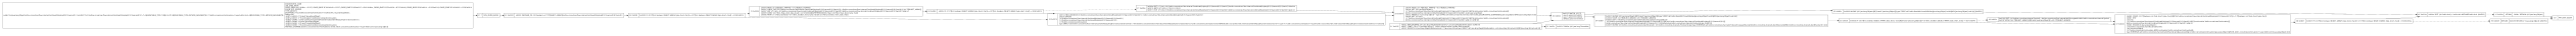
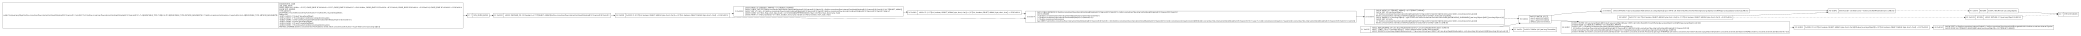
  digraph {
    fontname=Ubuntu
    rankdir=LR
    node [fontname=Ubuntu shape=record]
    edge [fontname=Ubuntu]
    n1 [label="{21\:\ ?|MTH_ENTER_BLOCK\l}"]
    n2 [label="{23\:\ 0x0000|0x0000: INSTANCE_OF  (r0 I:boolean) = (r7 I:??[OBJECT, ARRAY]) kotlinx.coroutines.flow.internal.CombineKt$zipImpl$1$1$second$1$1$emit$1 \l}"]
    n3 [label="{24\:\ 0x0002|0x0002: IF  (r0 I:??[int, boolean, OBJECT, ARRAY, byte, short, char]) == (0 ??[int, boolean, OBJECT, ARRAY, byte, short, char])  \-\> B:28:0x0014 \l}"]
    n4 [label="{25\:\ 0x0004|0x0004: MOVE  (r0 I:??[OBJECT, ARRAY]) = (r7 I:??[OBJECT, ARRAY]) \l0x0005: CHECK_CAST (r0 I:kotlinx.coroutines.flow.internal.CombineKt$zipImpl$1$1$second$1$1$emit$1) = (kotlinx.coroutines.flow.internal.CombineKt$zipImpl$1$1$second$1$1$emit$1) (r0 I:??[OBJECT, ARRAY]) \l0x0007: IGET  (r1 I:int) = (r0 I:kotlinx.coroutines.flow.internal.CombineKt$zipImpl$1$1$second$1$1$emit$1) kotlinx.coroutines.flow.internal.CombineKt$zipImpl$1$1$second$1$1$emit$1.label int \l0x0009: CONST  (r2 I:??[int, float, short, byte, char]) = (\-2147483648(0xffffffff80000000, float:\-0.0) ??[int, float, short, byte, char]) \l0x000b: ARITH  (r1 I:??[int, boolean]) = (r1 I:??[int, boolean, short, byte, char]) & (r2 I:??[int, boolean, short, byte, char]) \l}"]
    n5 [label="{28\:\ 0x0014|0x0014: NEW_INSTANCE  (r0 I:kotlinx.coroutines.flow.internal.CombineKt$zipImpl$1$1$second$1$1$emit$1) =  kotlinx.coroutines.flow.internal.CombineKt$zipImpl$1$1$second$1$1$emit$1 \l0x0016: INVOKE  \l  (r0 I:kotlinx.coroutines.flow.internal.CombineKt$zipImpl$1$1$second$1$1$emit$1)\l  (r5 I:kotlinx.coroutines.flow.internal.CombineKt$zipImpl$1$1$second$1$1)\l  (r7 I:kotlin.coroutines.Continuation)\l type: DIRECT call: kotlinx.coroutines.flow.internal.CombineKt$zipImpl$1$1$second$1$1$emit$1.\<init\>(kotlinx.coroutines.flow.internal.CombineKt$zipImpl$1$1$second$1$1, kotlin.coroutines.Continuation):void A[MD:(kotlinx.coroutines.flow.internal.CombineKt$zipImpl$1$1$second$1$1\<? super T\>, kotlin.coroutines.Continuation\<? super kotlinx.coroutines.flow.internal.CombineKt$zipImpl$1$1$second$1$1$emit$1\>):void (m)]\l}"]
    n6 [label="{26\:\ 0x000c|0x000c: IF  (r1 I:??[int, boolean, OBJECT, ARRAY, byte, short, char]) == (0 ??[int, boolean, OBJECT, ARRAY, byte, short, char])  \-\> B:28:0x0014 \l}"]
    n7 [label="{29\:\ 0x0019|0x0019: MOVE  (r7 I:??[OBJECT, ARRAY]) = (r0 I:??[OBJECT, ARRAY]) \l0x001a: IGET  (r0 I:java.lang.Object) = \l  (r7 I:kotlinx.coroutines.flow.internal.CombineKt$zipImpl$1$1$second$1$1$emit$1 A[D('$continuation' kotlin.coroutines.Continuation)])\l kotlinx.coroutines.flow.internal.CombineKt$zipImpl$1$1$second$1$1$emit$1.result java.lang.Object \l0x001c: INVOKE  (r1 I:java.lang.Object) =  type: STATIC call: kotlin.coroutines.intrinsics.IntrinsicsKt.getCOROUTINE_SUSPENDED():java.lang.Object A[MD:():java.lang.Object (m)]\l0x0020: IGET  (r2 I:int) = \l  (r7 I:kotlinx.coroutines.flow.internal.CombineKt$zipImpl$1$1$second$1$1$emit$1 A[D('$continuation' kotlin.coroutines.Continuation)])\l kotlinx.coroutines.flow.internal.CombineKt$zipImpl$1$1$second$1$1$emit$1.label int  (LINE:92)\l}"]
-   n8 [label="{27\:\ 0x000e|0x000e: IGET  (r7 I:int) = (r0 I:kotlinx.coroutines.flow.internal.CombineKt$zipImpl$1$1$second$1$1$emit$1) kotlinx.coroutines.flow.internal.CombineKt$zipImpl$1$1$second$1$1$emit$1.label int \l0x0010: ARITH  (r7 I:int) = (r7 I:int) \- (r2 I:int) \l0x0011: IPUT  (r7 I:int), (r0 I:kotlinx.coroutines.flow.internal.CombineKt$zipImpl$1$1$second$1$1$emit$1) kotlinx.coroutines.flow.internal.CombineKt$zipImpl$1$1$second$1$1$emit$1.label int \l}"]
    n9 [label="{30\:\ 0x0022|0x0022: SWITCH  (r2 I:??)\l case 0: goto B:34:0x0031\l case 1: goto B:33:0x002d\l default: goto B:31:0x0025 \l}"]
    n10 [label="{33\:\ 0x002d|0x002d: INVOKE  (r0 I:java.lang.Object A[D('$result' java.lang.Object)]) type: STATIC call: kotlin.ResultKt.throwOnFailure(java.lang.Object):void A[MD:(java.lang.Object):void (m)] (LINE:92)\l}"]
    n11 [label="{34\:\ 0x0031|0x0031: INVOKE  (r0 I:java.lang.Object A[D('$result' java.lang.Object)]) type: STATIC call: kotlin.ResultKt.throwOnFailure(java.lang.Object):void A[MD:(java.lang.Object):void (m)]\l0x0034: MOVE  (r2 I:??[OBJECT, ARRAY]) = (r5 I:??[OBJECT, ARRAY]) \l0x0035: IGET  (r3 I:kotlinx.coroutines.channels.ProducerScope\<java.lang.Object\>) = \l  (r2 I:kotlinx.coroutines.flow.internal.CombineKt$zipImpl$1$1$second$1$1 A[D('this' kotlinx.coroutines.flow.internal.CombineKt$zipImpl$1$1$second$1$1)])\l kotlinx.coroutines.flow.internal.CombineKt$zipImpl$1$1$second$1.1.$$this$produce kotlinx.coroutines.channels.ProducerScope  (LINE:93)\l0x0037: INVOKE  (r3 I:kotlinx.coroutines.channels.SendChannel) = (r3 I:kotlinx.coroutines.channels.ProducerScope) type: INTERFACE call: kotlinx.coroutines.channels.ProducerScope.getChannel():kotlinx.coroutines.channels.SendChannel A[MD:():kotlinx.coroutines.channels.SendChannel\<E\> (m)]\l}"]
    n12 [label="{31\:\ 0x0025|0x0025: NEW_INSTANCE  (r6 I:java.lang.IllegalStateException) =  java.lang.IllegalStateException  (LINE:93)\l0x0027: CONST_STR  (r7 I:java.lang.String) =  \"call to 'resume' before 'invoke' with coroutine\" \l0x0029: INVOKE  (r6 I:java.lang.IllegalStateException), (r7 I:java.lang.String) type: DIRECT call: java.lang.IllegalStateException.\<init\>(java.lang.String):void A[MD:(java.lang.String):void (c)]\l}"]
    n13 [label="{32\:\ 0x002c|0x002c: THROW  (r6 I:java.lang.Throwable) \l}"]
    n14 [label="{40\:\ 0x004a|0x004a: SGET  (r6 I:kotlin.Unit) =  kotlin.Unit.INSTANCE kotlin.Unit  (LINE:93)\l}"]
    n15 [label="{35\:\ 0x003b|0x003b: IF  (r6 I:??[int, boolean, OBJECT, ARRAY, byte, short, char] A[D('value' java.lang.Object)]) != (0 ??[int, boolean, OBJECT, ARRAY, byte, short, char])  \-\> B:37:0x0040 \l}"]
    n16 [label="{22\:\ ?|MTH_EXIT_BLOCK\l}"]
    n17 [label="{41\:\ 0x004c|RETURN\l|0x004c: RETURN  (r6 I:java.lang.Object) \l}"]
    n18 [label="{36\:\ 0x003d|0x003d: SGET  (r4 I:kotlinx.coroutines.internal.Symbol) =  kotlinx.coroutines.flow.internal.NullSurrogateKt.NULL kotlinx.coroutines.internal.Symbol \l0x003f: MOVE  (r6 I:??[OBJECT, ARRAY] A[D('value' java.lang.Object)]) = (r4 I:??[OBJECT, ARRAY]) \l}"]
-   n19 [label="{37\:\ 0x0040|0x0040: CONST  (r2 I:??[boolean, int, float, short, byte, char] A[D('this' kotlinx.coroutines.flow.internal.CombineKt$zipImpl$1$1$second$1$1)]) = (1 ??[boolean, int, float, short, byte, char]) \l0x0041: IPUT  \l  (r2 I:int)\l  (r7 I:kotlinx.coroutines.flow.internal.CombineKt$zipImpl$1$1$second$1$1$emit$1 A[D('$continuation' kotlin.coroutines.Continuation)])\l kotlinx.coroutines.flow.internal.CombineKt$zipImpl$1$1$second$1$1$emit$1.label int \l0x0043: INVOKE  (r6 I:java.lang.Object) = \l  (r3 I:kotlinx.coroutines.channels.SendChannel)\l  (r6 I:java.lang.Object)\l  (r7 I:kotlin.coroutines.Continuation A[D('$continuation' kotlin.coroutines.Continuation)])\l type: INTERFACE call: kotlinx.coroutines.channels.SendChannel.send(java.lang.Object, kotlin.coroutines.Continuation):java.lang.Object A[MD:(E, kotlin.coroutines.Continuation\<? super kotlin.Unit\>):java.lang.Object (m)]\l}"]
    n20 [label="{38\:\ 0x0047|0x0047: IF  (r6 I:??[int, boolean, OBJECT, ARRAY, byte, short, char]) != (r1 I:??[int, boolean, OBJECT, ARRAY, byte, short, char])  \-\> B:40:0x004a \l}"]
    n21 [label="{39\:\ 0x0049|RETURN\l|0x0049: RETURN  (r1 I:java.lang.Object)  (LINE:92)\l}"]
    n22 [label="{public final java.lang.Object kotlinx.coroutines.flow.internal.CombineKt$zipImpl$1$1$second$1.1.emit((r5 'this' I:kotlinx.coroutines.flow.internal.CombineKt$zipImpl$1$1$second$1$1\<T\> A[IMMUTABLE_TYPE, THIS]), (r6 I:T2 A[IMMUTABLE_TYPE, METHOD_ARGUMENT]), (r7 I:kotlin.coroutines.Continuation\<? super kotlin.Unit\> A[IMMUTABLE_TYPE, METHOD_ARGUMENT]))  | INCONSISTENT_CODE\lUSE_LINES_HINTS\lCROSS_EDGE: B:41:0x004c \-\> B:22:?, CROSS_EDGE: B:39:0x0049 \-\> B:22:?, CROSS_EDGE: B:38:0x0047 \-\> B:40:0x004a, CROSS_EDGE: B:35:0x003b \-\> B:37:0x0040, CROSS_EDGE: B:28:0x0014 \-\> B:29:0x0019, CROSS_EDGE: B:24:0x0002 \-\> B:28:0x0014\lINLINE_NOT_NEEDED\lTYPE_VARS: [T]\lSIGNATURE: (TT2;Lkotlin\/coroutines\/Continuation\<\-Lkotlin\/Unit;\>;)Ljava\/lang\/Object;\lDebug Info:\l  0x001c\-0x0025: r0 '$result' Ljava\/lang\/Object;\l  0x001a\-0x0025: r7 '$continuation' Lkotlin\/coroutines\/Continuation;\l  0x0035\-0x0040: r2 'this' Lkotlinx\/coroutines\/flow\/internal\/CombineKt$zipImpl$1$1$second$1$1;\l  0x0035\-0x0040: r6 'value' Ljava\/lang\/Object;\l  0x002d\-0x0055: r0 '$result' Ljava\/lang\/Object;\l  0x002d\-0x0055: r7 '$continuation' Lkotlin\/coroutines\/Continuation;\lMETHOD_OVERRIDE: [kotlinx.coroutines.flow.FlowCollector.emit(T, kotlin.coroutines.Continuation\<? super kotlin.Unit\>):java.lang.Object]\l}"]
    n1 -> n2
    n2 -> n3
    n3 -> n4 [style=dashed]
    n3 -> n5
    n4 -> n6
    n5 -> n7
    n6 -> n5
-   n6 -> n8 [style=dashed]
    n7 -> n9
-   n8 -> n7
    n9 -> n10
    n9 -> n11
    n10 -> n14
    n11 -> n15
    n12 -> n9
    n12 -> n13
    n14 -> n17 [style=dashed]
    n15 -> n18 [style=dashed]
-   n15 -> n19
    n17 -> n16
-   n18 -> n19
-   n19 -> n20
    n20 -> n14
    n20 -> n21 [style=dashed]
    n21 -> n16 [style=dashed]
    n22 -> n1
  }
